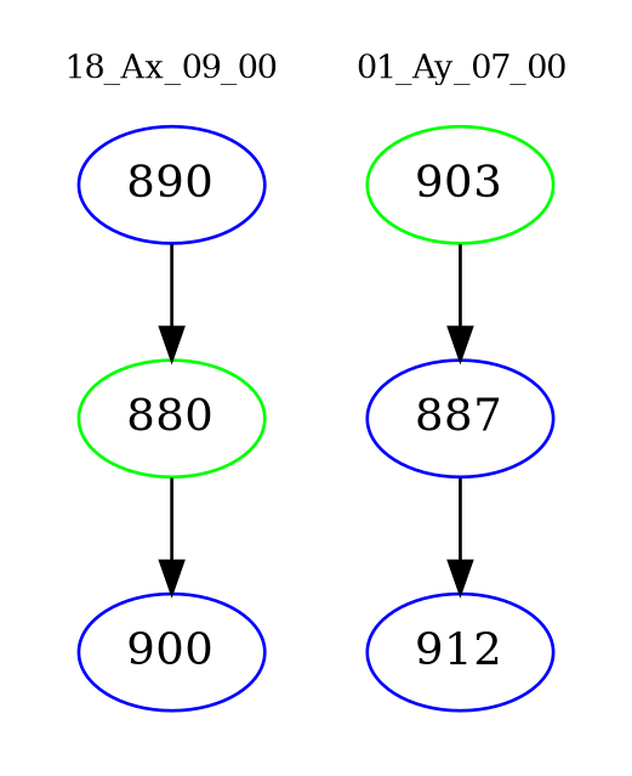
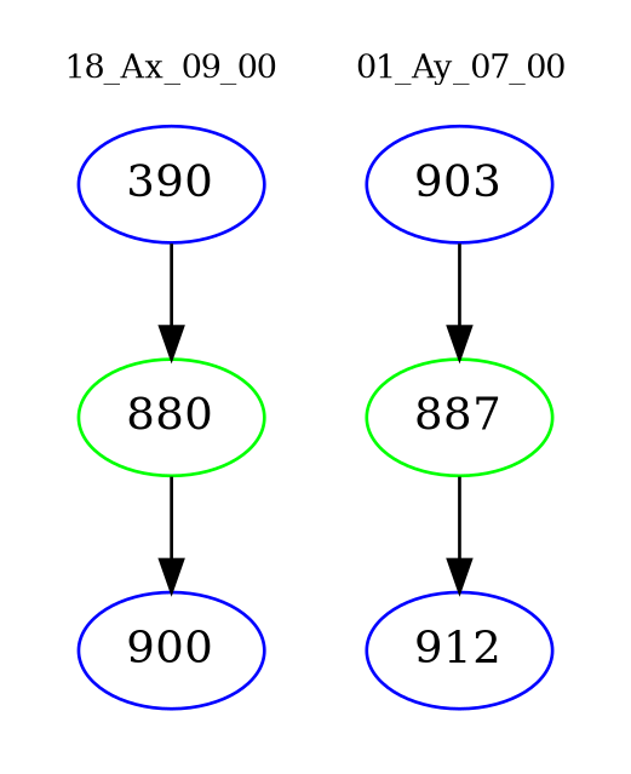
  digraph {
    node [color=blue]
    edge [color=black]
-   n1 [label=890]
+   n1 [label=390]
    n2 [color=green label=880]
    n3 [label=900]
-   n4 [color=green label=903]
-   n5 [label=887]
+   n4 [label=903]
+   n5 [color=green label=887]
    n6 [label=912]
    subgraph cluster_1 {
      color=white
      fontsize=10
      label="18_Ax_09_00"
      n1
      n2
      n3
    }
    subgraph cluster_2 {
      color=white
      fontsize=10
      label="01_Ay_07_00"
      n4
      n5
      n6
    }
    n1 -> n2
    n2 -> n3
    n4 -> n5
    n5 -> n6
  }
